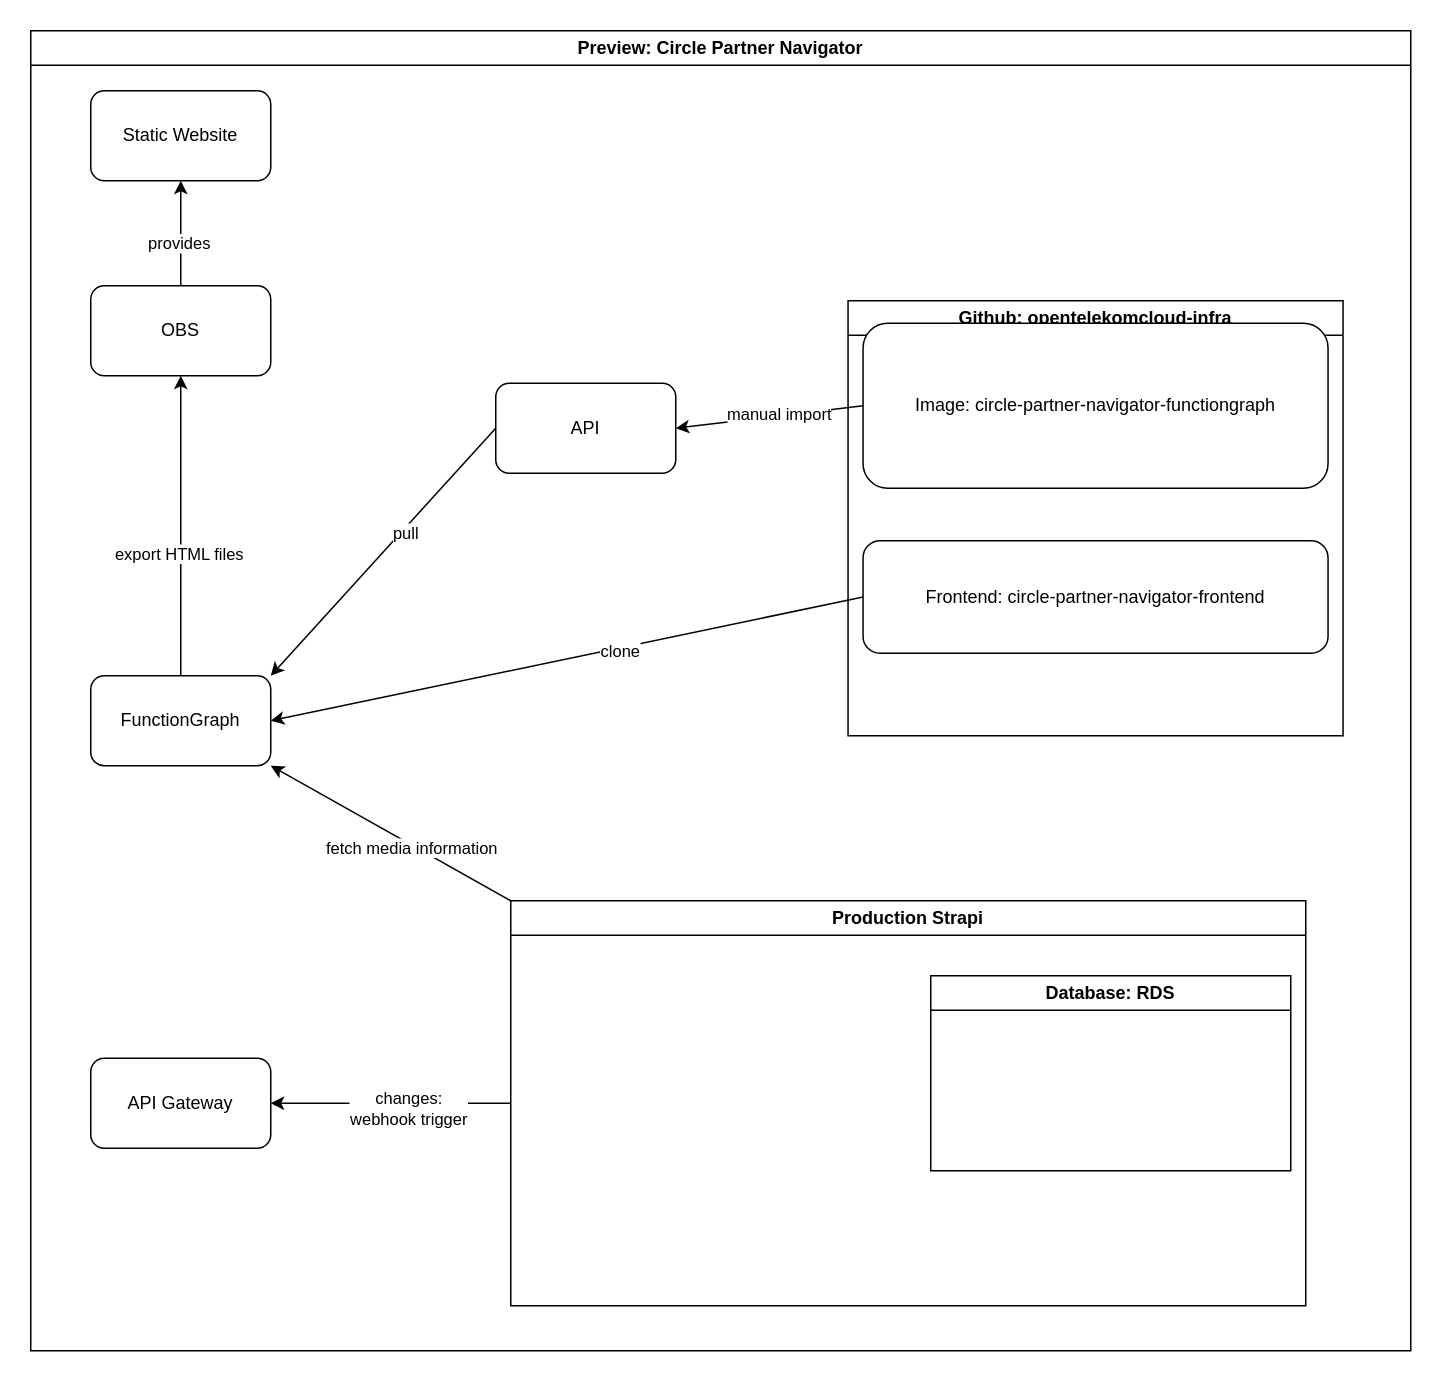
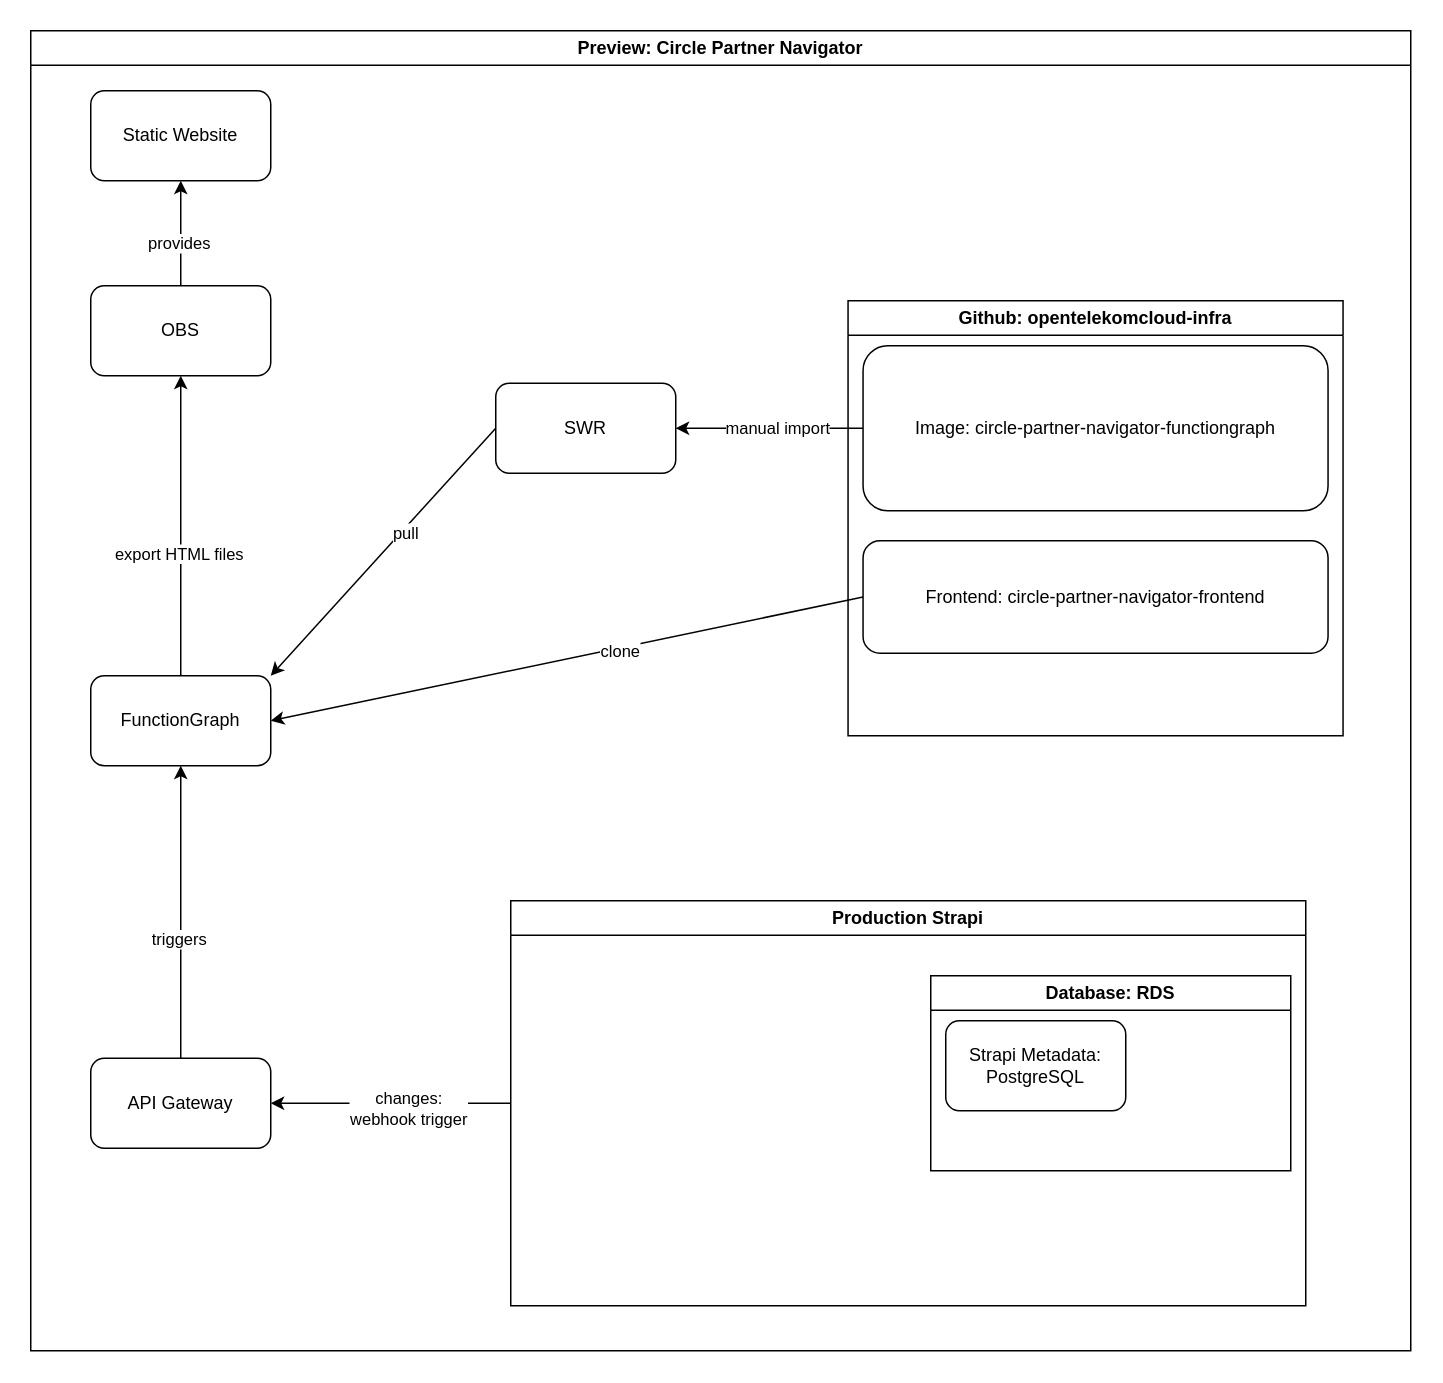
  <mxCell id="0" />
  <mxCell id="1" parent="0" />
  <mxCell id="2" value="API Gateway" style="rounded=1;whiteSpace=wrap;html=1;" vertex="1" parent="1"><mxGeometry x="60" y="705" width="120" height="60" as="geometry" /></mxCell>
  <mxCell id="3" value="OBS" style="rounded=1;whiteSpace=wrap;html=1;" vertex="1" parent="1"><mxGeometry x="60" y="190" width="120" height="60" as="geometry" /></mxCell>
  <mxCell id="4" value="FunctionGraph" style="rounded=1;whiteSpace=wrap;html=1;" vertex="1" parent="1"><mxGeometry x="60" y="450" width="120" height="60" as="geometry" /></mxCell>
- <mxCell id="5" value="API" style="rounded=1;whiteSpace=wrap;html=1;" vertex="1" parent="1"><mxGeometry x="330" y="255" width="120" height="60" as="geometry" /></mxCell>
+ <mxCell id="5" value="SWR" style="rounded=1;whiteSpace=wrap;html=1;" vertex="1" parent="1"><mxGeometry x="330" y="255" width="120" height="60" as="geometry" /></mxCell>
  <mxCell id="6" value="Github: opentelekomcloud-infra" style="swimlane;whiteSpace=wrap;html=1;" vertex="1" parent="1"><mxGeometry x="564.87" y="200" width="330" height="290" as="geometry" /></mxCell>
- <mxCell id="7" value="Image:&amp;nbsp;&lt;span style=&quot;background-color: initial;&quot;&gt;circle-partner-navigator-functiongraph&lt;/span&gt;" style="rounded=1;whiteSpace=wrap;html=1;" vertex="1" parent="6"><mxGeometry x="10" y="15" width="310" height="110" as="geometry" /></mxCell>
+ <mxCell id="7" value="Image:&amp;nbsp;&lt;span style=&quot;background-color: initial;&quot;&gt;circle-partner-navigator-functiongraph&lt;/span&gt;" style="rounded=1;whiteSpace=wrap;html=1;" vertex="1" parent="6"><mxGeometry x="10" y="30" width="310" height="110" as="geometry" /></mxCell>
  <mxCell id="8" value="Frontend:&amp;nbsp;&lt;span style=&quot;background-color: initial;&quot;&gt;circle-partner-navigator-frontend&lt;/span&gt;" style="rounded=1;whiteSpace=wrap;html=1;" vertex="1" parent="6"><mxGeometry x="10" y="160" width="310" height="75" as="geometry" /></mxCell>
  <mxCell id="9" value="" style="endArrow=classic;html=1;rounded=0;entryX=1;entryY=0.5;entryDx=0;entryDy=0;exitX=0;exitY=0.5;exitDx=0;exitDy=0;" edge="1" parent="1" source="7" target="5"><mxGeometry width="50" height="50" relative="1" as="geometry"><mxPoint x="420" y="490" as="sourcePoint" /><mxPoint x="470" y="440" as="targetPoint" /></mxGeometry></mxCell>
  <mxCell id="10" value="manual import" style="edgeLabel;html=1;align=center;verticalAlign=middle;resizable=0;points=[];" vertex="1" connectable="0" parent="9"><mxGeometry x="-0.091" y="-1" relative="1" as="geometry"><mxPoint as="offset" /></mxGeometry></mxCell>
  <mxCell id="11" value="" style="endArrow=classic;html=1;rounded=0;exitX=0;exitY=0.5;exitDx=0;exitDy=0;entryX=1;entryY=0;entryDx=0;entryDy=0;" edge="1" parent="1" source="5" target="4"><mxGeometry width="50" height="50" relative="1" as="geometry"><mxPoint x="300" y="610" as="sourcePoint" /><mxPoint x="340" y="360" as="targetPoint" /></mxGeometry></mxCell>
  <mxCell id="12" value="pull" style="edgeLabel;html=1;align=center;verticalAlign=middle;resizable=0;points=[];" vertex="1" connectable="0" parent="11"><mxGeometry x="-0.178" y="2" relative="1" as="geometry"><mxPoint as="offset" /></mxGeometry></mxCell>
  <mxCell id="13" value="" style="endArrow=classic;html=1;rounded=0;entryX=1;entryY=0.5;entryDx=0;entryDy=0;exitX=0;exitY=0.5;exitDx=0;exitDy=0;" edge="1" parent="1" source="20" target="2"><mxGeometry width="50" height="50" relative="1" as="geometry"><mxPoint x="320" y="620" as="sourcePoint" /><mxPoint x="130" y="525" as="targetPoint" /></mxGeometry></mxCell>
  <mxCell id="14" value="pulls" style="edgeLabel;html=1;align=center;verticalAlign=middle;resizable=0;points=[];" vertex="1" connectable="0" parent="13"><mxGeometry x="-0.178" y="2" relative="1" as="geometry"><mxPoint as="offset" /></mxGeometry></mxCell>
  <mxCell id="15" value="changes: &lt;br&gt;webhook trigger" style="edgeLabel;html=1;align=center;verticalAlign=middle;resizable=0;points=[];" vertex="1" connectable="0" parent="13"><mxGeometry x="-0.136" y="3" relative="1" as="geometry"><mxPoint as="offset" /></mxGeometry></mxCell>
- <mxCell id="16" value="" style="endArrow=classic;html=1;rounded=0;exitX=0;exitY=0;exitDx=0;exitDy=0;entryX=1;entryY=1;entryDx=0;entryDy=0;" edge="1" parent="1" source="20" target="4"><mxGeometry width="50" height="50" relative="1" as="geometry"><mxPoint x="190" y="555" as="sourcePoint" /><mxPoint x="300" y="510" as="targetPoint" /></mxGeometry></mxCell>
- <mxCell id="17" value="fetch media information" style="edgeLabel;html=1;align=center;verticalAlign=middle;resizable=0;points=[];" vertex="1" connectable="0" parent="16"><mxGeometry x="-0.178" y="2" relative="1" as="geometry"><mxPoint as="offset" /></mxGeometry></mxCell>
  <mxCell id="18" value="" style="endArrow=classic;html=1;rounded=0;exitX=0.5;exitY=0;exitDx=0;exitDy=0;entryX=0.5;entryY=1;entryDx=0;entryDy=0;" edge="1" parent="1" source="4" target="3"><mxGeometry width="50" height="50" relative="1" as="geometry"><mxPoint x="100" y="590" as="sourcePoint" /><mxPoint x="120" y="250" as="targetPoint" /></mxGeometry></mxCell>
  <mxCell id="19" value="export HTML files" style="edgeLabel;html=1;align=center;verticalAlign=middle;resizable=0;points=[];" vertex="1" connectable="0" parent="18"><mxGeometry x="-0.178" y="2" relative="1" as="geometry"><mxPoint as="offset" /></mxGeometry></mxCell>
  <mxCell id="20" value="Production Strapi" style="swimlane;whiteSpace=wrap;html=1;" vertex="1" parent="1"><mxGeometry x="340" y="600" width="530" height="270" as="geometry" /></mxCell>
  <mxCell id="21" value="Database: RDS" style="swimlane;whiteSpace=wrap;html=1;" vertex="1" parent="20"><mxGeometry x="280" y="50" width="240" height="130" as="geometry" /></mxCell>
+ <mxCell id="22" value="Strapi Metadata: PostgreSQL" style="rounded=1;whiteSpace=wrap;html=1;" vertex="1" parent="21"><mxGeometry x="10" y="30" width="120" height="60" as="geometry" /></mxCell>
+ <mxCell id="23" value="" style="endArrow=classic;html=1;rounded=0;exitX=0.5;exitY=0;exitDx=0;exitDy=0;entryX=0.5;entryY=1;entryDx=0;entryDy=0;" edge="1" parent="1" source="2" target="4"><mxGeometry width="50" height="50" relative="1" as="geometry"><mxPoint x="130" y="460" as="sourcePoint" /><mxPoint x="130" y="260" as="targetPoint" /></mxGeometry></mxCell>
+ <mxCell id="24" value="triggers" style="edgeLabel;html=1;align=center;verticalAlign=middle;resizable=0;points=[];" vertex="1" connectable="0" parent="23"><mxGeometry x="-0.178" y="2" relative="1" as="geometry"><mxPoint as="offset" /></mxGeometry></mxCell>
  <mxCell id="25" value="" style="endArrow=classic;html=1;rounded=0;entryX=1;entryY=0.5;entryDx=0;entryDy=0;exitX=0;exitY=0.5;exitDx=0;exitDy=0;" edge="1" parent="1" source="8" target="4"><mxGeometry width="50" height="50" relative="1" as="geometry"><mxPoint x="320" y="400" as="sourcePoint" /><mxPoint x="340" y="295" as="targetPoint" /></mxGeometry></mxCell>
  <mxCell id="26" value="clone" style="edgeLabel;html=1;align=center;verticalAlign=middle;resizable=0;points=[];" vertex="1" connectable="0" parent="25"><mxGeometry x="-0.178" y="2" relative="1" as="geometry"><mxPoint as="offset" /></mxGeometry></mxCell>
  <mxCell id="27" value="Static Website" style="rounded=1;whiteSpace=wrap;html=1;" vertex="1" parent="1"><mxGeometry x="60" y="60" width="120" height="60" as="geometry" /></mxCell>
  <mxCell id="28" value="" style="endArrow=classic;html=1;rounded=0;exitX=0.5;exitY=0;exitDx=0;exitDy=0;entryX=0.5;entryY=1;entryDx=0;entryDy=0;" edge="1" parent="1" source="3" target="27"><mxGeometry width="50" height="50" relative="1" as="geometry"><mxPoint x="119.58" y="330" as="sourcePoint" /><mxPoint x="119.58" y="130" as="targetPoint" /></mxGeometry></mxCell>
  <mxCell id="29" value="provides" style="edgeLabel;html=1;align=center;verticalAlign=middle;resizable=0;points=[];" vertex="1" connectable="0" parent="28"><mxGeometry x="-0.178" y="2" relative="1" as="geometry"><mxPoint as="offset" /></mxGeometry></mxCell>
  <mxCell id="30" value="Preview: Circle Partner Navigator" style="swimlane;whiteSpace=wrap;html=1;" vertex="1" parent="1"><mxGeometry x="20" y="20" width="920" height="880" as="geometry" /></mxCell>
